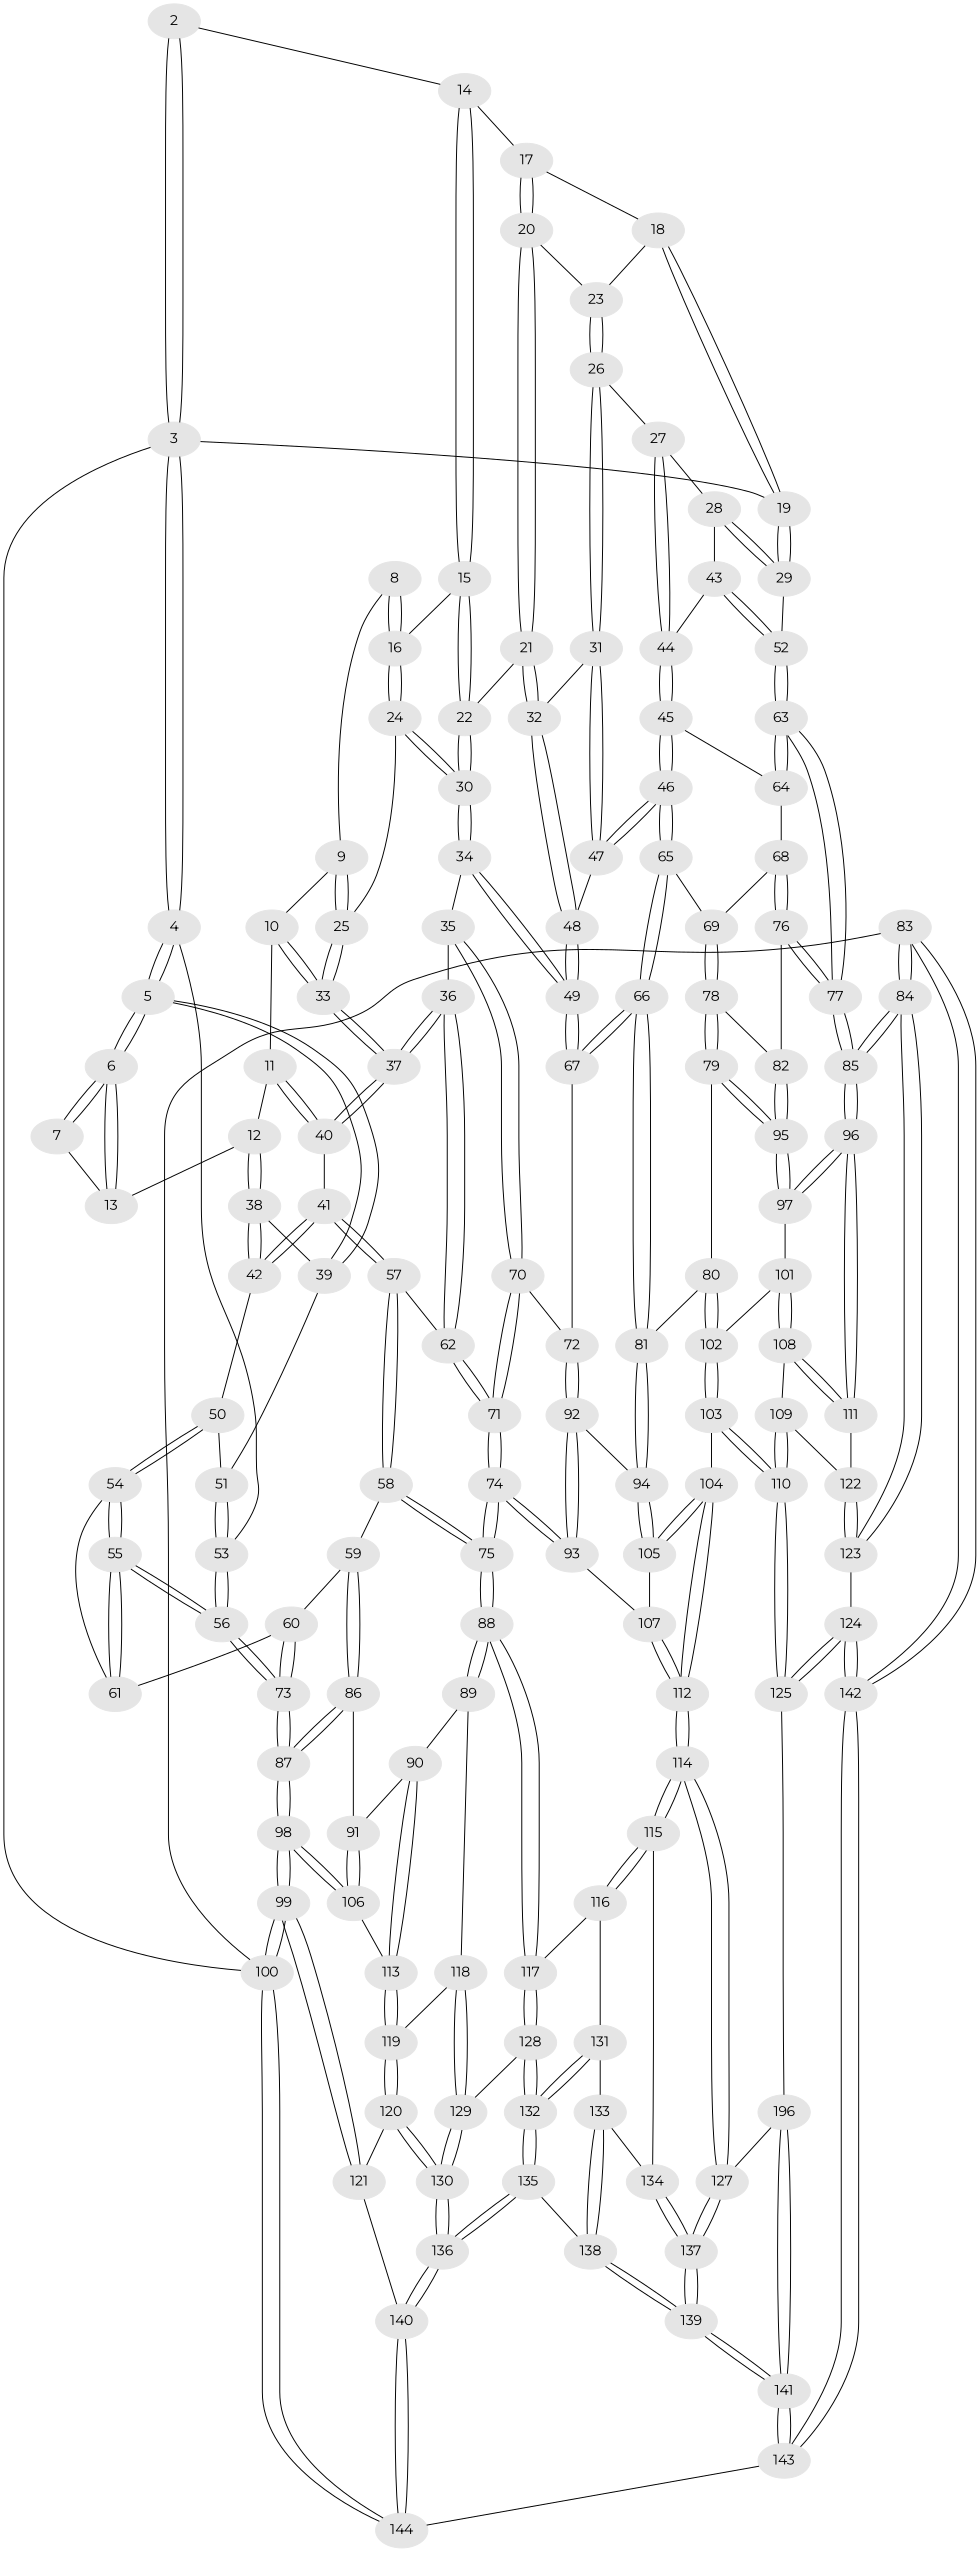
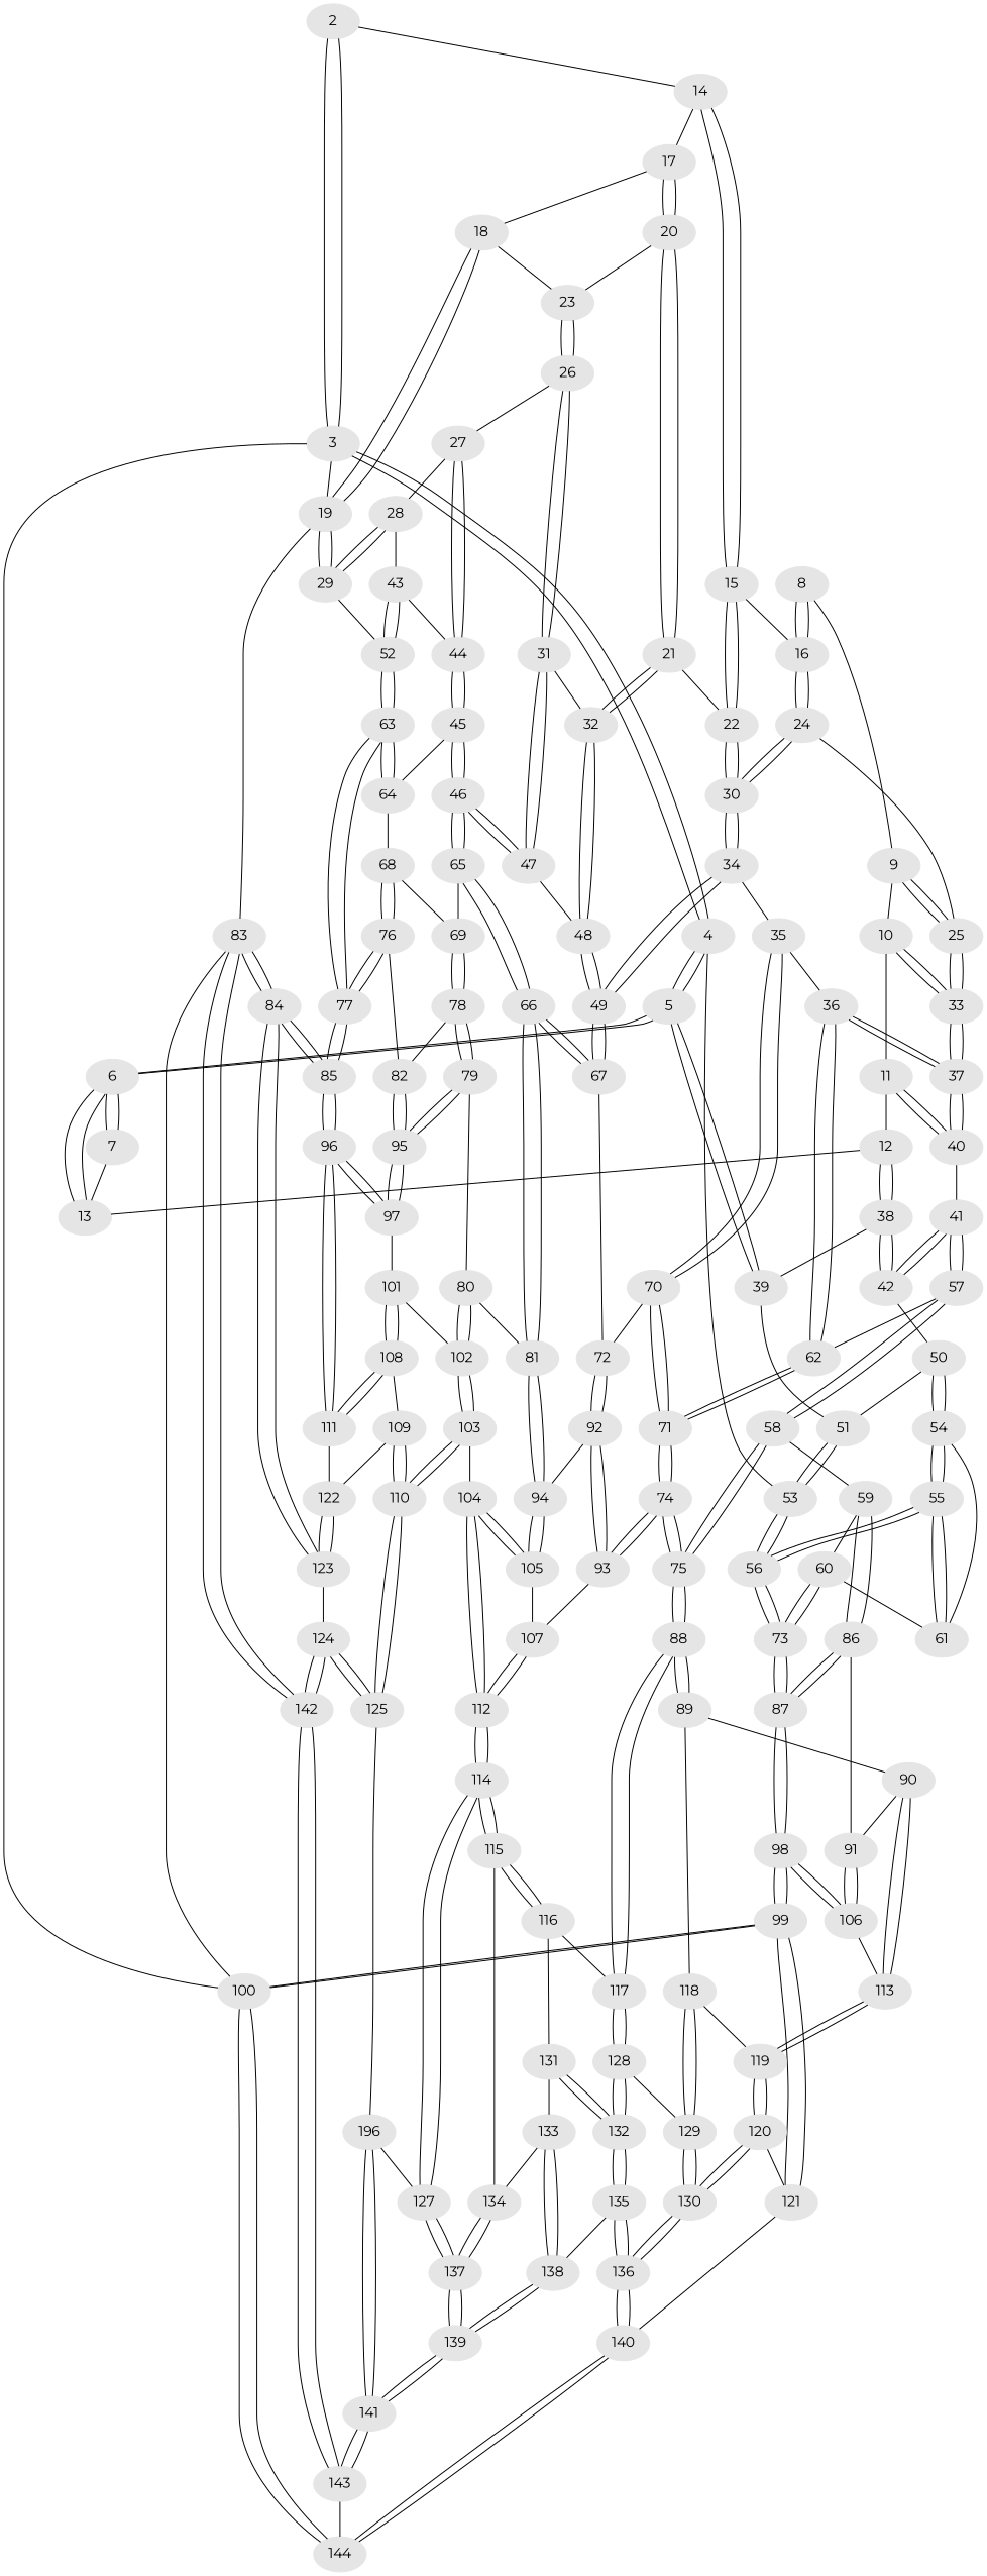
  graph {
    fontname=Montserrat
    node [color=gray90 fontname=Montserrat style=filled]
    edge [fontname=Montserrat]
    2
    3
    14
    8
    9
    16
    4
    19
    100
    15
    17
    5
    53
    29
    83
    144
    6
    39
    56
    7
    13
    51
    10
    25
    24
    11
    33
    12
    40
    37
    38
    41
    42
    22
    18
    20
    30
    23
    21
    26
    52
    84
    142
    32
    48
    34
    27
    31
    28
    44
    47
    43
    45
    63
    35
    49
    36
    70
    67
    62
    71
    72
    50
    57
    58
    54
    46
    64
    65
    68
    66
    69
    55
    61
    77
    73
    87
    59
    75
    60
    86
    88
    91
    74
    85
    76
    81
    78
    94
    92
    82
    79
    93
    98
    107
    89
    117
    95
    96
    80
    102
    97
    103
    105
    123
    143
    124
    111
    106
    99
    90
    118
    128
    113
    119
    129
    112
    101
    122
    108
    121
    140
    109
    104
    110
    125
    114
    n128 [label=196]
    115
    127
    120
    116
    134
    137
    131
    132
    133
    130
    136
    141
    139
    135
    138
    2 -- 3
    2 -- 3
    2 -- 14
    3 -- 4
    3 -- 4
    3 -- 19
    3 -- 100
    14 -- 15
    14 -- 15
    14 -- 17
    8 -- 9
    8 -- 16
    8 -- 16
    9 -- 10
    9 -- 25
    9 -- 25
    16 -- 24
    16 -- 24
    4 -- 5
    4 -- 5
    4 -- 53
    19 -- 29
    19 -- 29
+   19 -- 83
    100 -- 144
    100 -- 144
    15 -- 16
    15 -- 22
    15 -- 22
    17 -- 18
    17 -- 20
    17 -- 20
    5 -- 6
    5 -- 6
    5 -- 39
    5 -- 39
    53 -- 56
    53 -- 56
    29 -- 52
    83 -- 100
    83 -- 84
    83 -- 84
    83 -- 142
    83 -- 142
    6 -- 7
    6 -- 7
    6 -- 13
    6 -- 13
    39 -- 51
    56 -- 73
    56 -- 73
    7 -- 13
    51 -- 53
    51 -- 53
    10 -- 11
    10 -- 33
    10 -- 33
    25 -- 33
    25 -- 33
    24 -- 25
    24 -- 30
    24 -- 30
    11 -- 12
    11 -- 40
    11 -- 40
    33 -- 37
    33 -- 37
    12 -- 13
    12 -- 38
    12 -- 38
    40 -- 41
    37 -- 40
    37 -- 40
    38 -- 39
    38 -- 42
    38 -- 42
    41 -- 42
    41 -- 42
    41 -- 57
    41 -- 57
    42 -- 50
    22 -- 30
    22 -- 30
    18 -- 19
    18 -- 19
    18 -- 23
    20 -- 23
    20 -- 21
    20 -- 21
    30 -- 34
    30 -- 34
    23 -- 26
    23 -- 26
    21 -- 22
    21 -- 32
    21 -- 32
    26 -- 27
    26 -- 31
    26 -- 31
    52 -- 63
    52 -- 63
    84 -- 85
    84 -- 85
    84 -- 123
    84 -- 123
    142 -- 143
    142 -- 143
    32 -- 48
    32 -- 48
    48 -- 49
    48 -- 49
    34 -- 35
    34 -- 49
    34 -- 49
    27 -- 28
    27 -- 44
    27 -- 44
    31 -- 32
    31 -- 47
    31 -- 47
    28 -- 29
    28 -- 29
    28 -- 43
    44 -- 45
    44 -- 45
    47 -- 48
    43 -- 52
    43 -- 52
    43 -- 44
    45 -- 46
    45 -- 46
    45 -- 64
    63 -- 64
    63 -- 64
    63 -- 77
    63 -- 77
    35 -- 36
    35 -- 70
    35 -- 70
    49 -- 67
    49 -- 67
    36 -- 37
    36 -- 37
    36 -- 62
    36 -- 62
    70 -- 71
    70 -- 71
    70 -- 72
    67 -- 72
    62 -- 71
    62 -- 71
    71 -- 74
    71 -- 74
    72 -- 92
    72 -- 92
    50 -- 51
    50 -- 54
    50 -- 54
    57 -- 62
    57 -- 58
    57 -- 58
    58 -- 59
    58 -- 75
    58 -- 75
    54 -- 55
    54 -- 55
    54 -- 61
    46 -- 47
    46 -- 47
    46 -- 65
    46 -- 65
    64 -- 68
    65 -- 66
    65 -- 66
    65 -- 69
    68 -- 69
    68 -- 76
    68 -- 76
    66 -- 67
    66 -- 67
    66 -- 81
    66 -- 81
    69 -- 78
    69 -- 78
    55 -- 56
    55 -- 56
    55 -- 61
    55 -- 61
    77 -- 85
    77 -- 85
    73 -- 87
    73 -- 87
    87 -- 98
    87 -- 98
    59 -- 60
    59 -- 86
    59 -- 86
    75 -- 88
    75 -- 88
    60 -- 61
    60 -- 73
    60 -- 73
    86 -- 87
    86 -- 87
    86 -- 91
    88 -- 89
    88 -- 89
    88 -- 117
    88 -- 117
    91 -- 106
    91 -- 106
    74 -- 75
    74 -- 75
    74 -- 93
    74 -- 93
    85 -- 96
    85 -- 96
    76 -- 77
    76 -- 77
    76 -- 82
    81 -- 94
    81 -- 94
    78 -- 82
    78 -- 79
    78 -- 79
    94 -- 105
    94 -- 105
    92 -- 94
    92 -- 93
    92 -- 93
    82 -- 95
    82 -- 95
    79 -- 95
    79 -- 95
    79 -- 80
    93 -- 107
    98 -- 106
    98 -- 106
    98 -- 99
    98 -- 99
    107 -- 112
    107 -- 112
    89 -- 90
    89 -- 118
    117 -- 128
    117 -- 128
    95 -- 97
    95 -- 97
    96 -- 97
    96 -- 97
    96 -- 111
    96 -- 111
    80 -- 81
    80 -- 102
    80 -- 102
    102 -- 103
    102 -- 103
    97 -- 101
    103 -- 104
    103 -- 110
    103 -- 110
    105 -- 107
    123 -- 124
    143 -- 144
    124 -- 142
    124 -- 142
    124 -- 125
    124 -- 125
    111 -- 122
    106 -- 113
    99 -- 100
    99 -- 100
    99 -- 121
    99 -- 121
    90 -- 91
    90 -- 113
    90 -- 113
    118 -- 119
    118 -- 129
    118 -- 129
    128 -- 129
    128 -- 132
    128 -- 132
    113 -- 119
    113 -- 119
    119 -- 120
    119 -- 120
    129 -- 130
    129 -- 130
    112 -- 114
    112 -- 114
    101 -- 102
    101 -- 108
    101 -- 108
    122 -- 123
    122 -- 123
    108 -- 111
    108 -- 111
    108 -- 109
    121 -- 140
    140 -- 144
    140 -- 144
    109 -- 122
    109 -- 110
    109 -- 110
    104 -- 105
    104 -- 105
    104 -- 112
    104 -- 112
    110 -- 125
    110 -- 125
    125 -- n128
    114 -- 115
    114 -- 115
    114 -- 127
    114 -- 127
    n128 -- 127
    n128 -- 141
    n128 -- 141
    115 -- 116
    115 -- 116
    115 -- 134
    127 -- 137
    127 -- 137
    120 -- 121
    120 -- 130
    120 -- 130
    116 -- 117
    116 -- 131
    134 -- 137
    134 -- 137
    137 -- 139
    137 -- 139
    131 -- 132
    131 -- 132
    131 -- 133
    132 -- 135
    132 -- 135
    133 -- 134
    133 -- 138
    133 -- 138
    130 -- 136
    130 -- 136
    136 -- 140
    136 -- 140
    141 -- 143
    141 -- 143
    139 -- 141
    139 -- 141
    135 -- 136
    135 -- 136
    135 -- 138
    138 -- 139
    138 -- 139
  }
